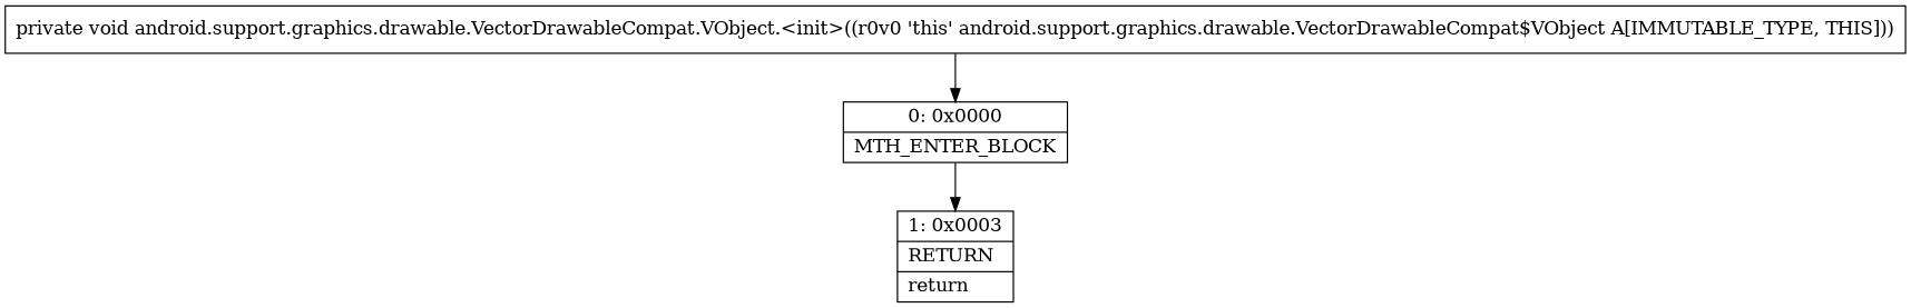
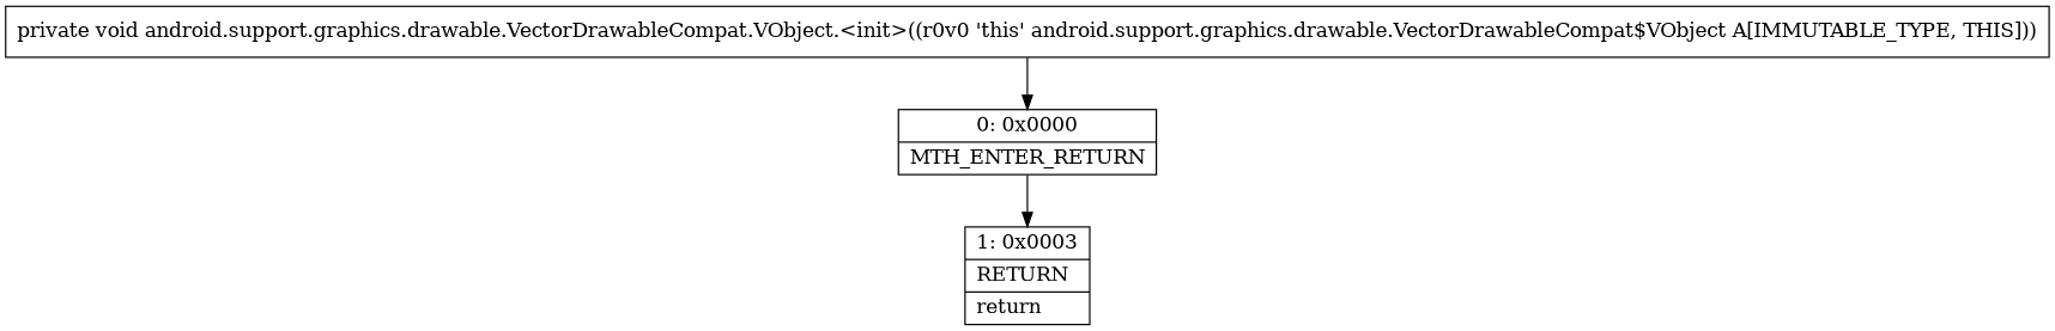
  digraph {
    node [shape=record]
-   n1 [label="{0\:\ 0x0000|MTH_ENTER_BLOCK\l}"]
+   n1 [label="{0\:\ 0x0000|MTH_ENTER_RETURN\l}"]
    n2 [label="{1\:\ 0x0003|RETURN\l|return\l}"]
    n3 [label="{private void android.support.graphics.drawable.VectorDrawableCompat.VObject.\<init\>((r0v0 'this' android.support.graphics.drawable.VectorDrawableCompat$VObject A[IMMUTABLE_TYPE, THIS])) }"]
    n1 -> n2
    n3 -> n1
  }
